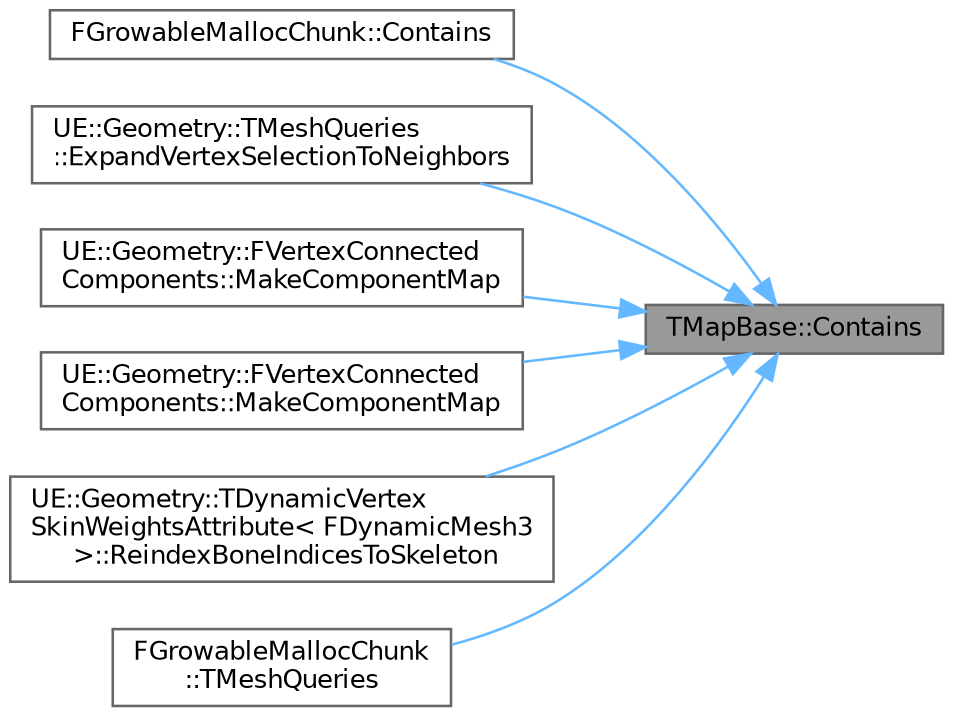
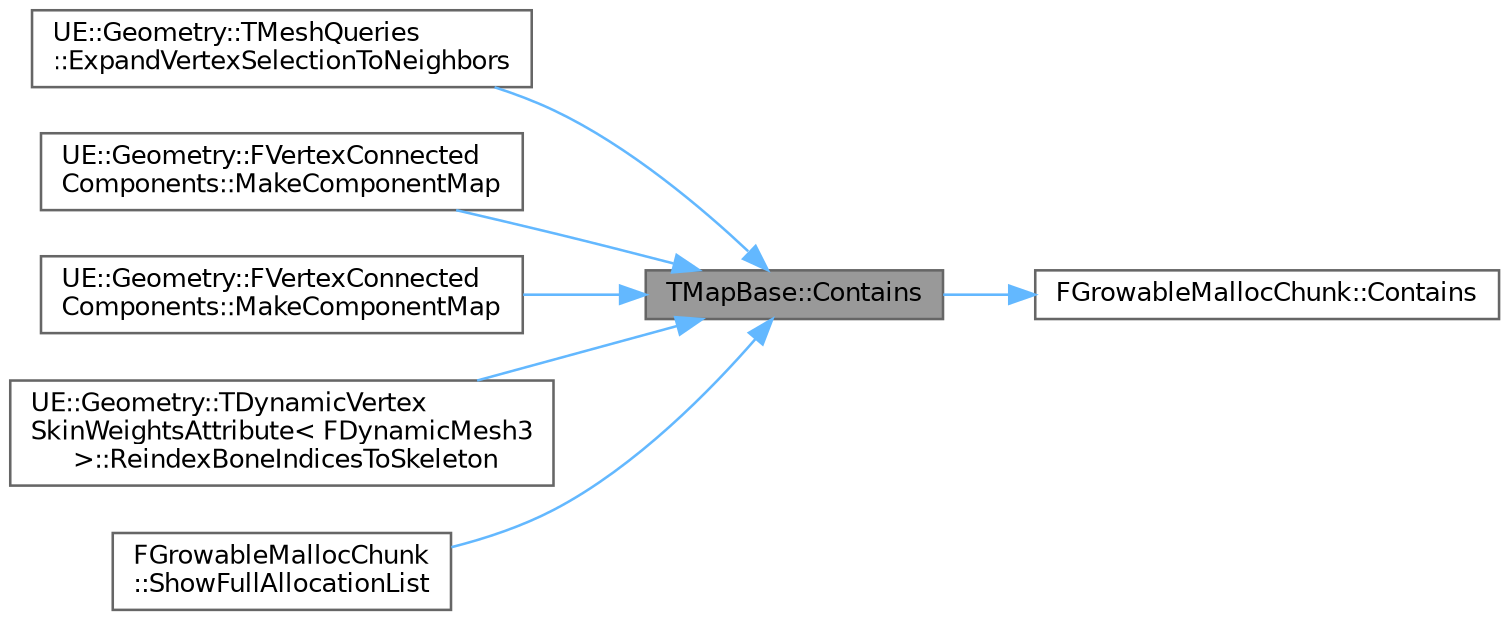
  digraph {
    rankdir=RL
    node [color=grey40 fillcolor=white fontname=Helvetica fontsize=10 shape=box style=filled]
    edge [color=steelblue1 dir=back fontname=Helvetica fontsize=10 labelfontname=Helvetica labelfontsize=10 style=solid]
    n1 [color=gray40 fillcolor=grey60 fontcolor=black height=0.2 label="TMapBase::Contains" width=0.4]
    n2 [height=0.2 label="FGrowableMallocChunk::Contains" width=0.4]
    n3 [height=0.2 label="UE::Geometry::TMeshQueries\l::ExpandVertexSelectionToNeighbors" width=0.4]
    n4 [height=0.2 label="UE::Geometry::FVertexConnected\lComponents::MakeComponentMap" width=0.4]
    n5 [height=0.2 label="UE::Geometry::FVertexConnected\lComponents::MakeComponentMap" width=0.4]
    n6 [height=0.2 label="UE::Geometry::TDynamicVertex\lSkinWeightsAttribute\< FDynamicMesh3\l \>::ReindexBoneIndicesToSkeleton" width=0.4]
-   n7 [height=0.2 label="FGrowableMallocChunk\l::TMeshQueries" width=0.4]
-   n1 -> n2
+   n7 [height=0.2 label="FGrowableMallocChunk\l::ShowFullAllocationList" width=0.4]
+   n2 -> n1
    n1 -> n3
    n1 -> n4
    n1 -> n5
    n1 -> n6
    n1 -> n7
  }
